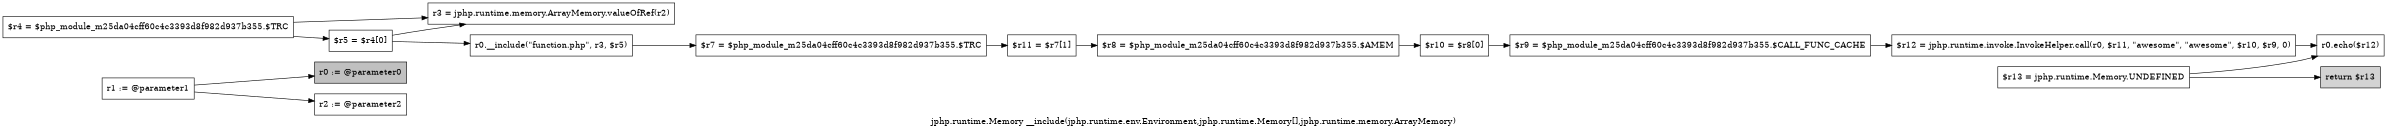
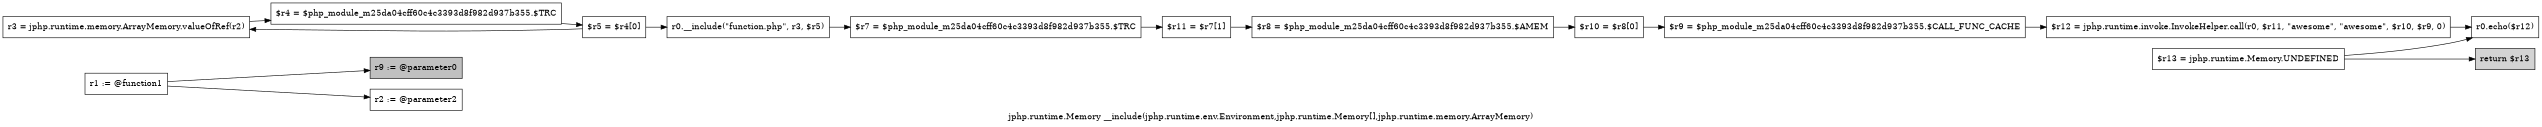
  digraph {
    label="jphp.runtime.Memory __include(jphp.runtime.env.Environment,jphp.runtime.Memory[],jphp.runtime.memory.ArrayMemory)"
    rankdir=LR
    node [shape=box]
-   n1 [fillcolor=gray label="r0 := @parameter0" style=filled]
-   n2 [label="r1 := @parameter1"]
+   n1 [fillcolor=gray label="r9 := @parameter0" style=filled]
+   n2 [label="r1 := @function1"]
    n3 [label="r2 := @parameter2"]
    n4 [label="r3 = jphp.runtime.memory.ArrayMemory.valueOfRef(r2)"]
    n5 [label="$r4 = $php_module_m25da04cff60c4c3393d8f982d937b355.$TRC"]
    n6 [label="$r5 = $r4[0]"]
    n7 [label="r0.__include(\"function.php\", r3, $r5)"]
    n8 [label="$r7 = $php_module_m25da04cff60c4c3393d8f982d937b355.$TRC"]
    n9 [label="$r11 = $r7[1]"]
    n10 [label="$r8 = $php_module_m25da04cff60c4c3393d8f982d937b355.$AMEM"]
    n11 [label="$r10 = $r8[0]"]
    n12 [label="$r9 = $php_module_m25da04cff60c4c3393d8f982d937b355.$CALL_FUNC_CACHE"]
    n13 [label="$r12 = jphp.runtime.invoke.InvokeHelper.call(r0, $r11, \"awesome\", \"awesome\", $r10, $r9, 0)"]
    n14 [label="r0.echo($r12)"]
    n15 [label="$r13 = jphp.runtime.Memory.UNDEFINED"]
    n16 [fillcolor=lightgray label="return $r13" style=filled]
    n2 -> n1
    n2 -> n3
-   n5 -> n4
+   n4 -> n5
    n5 -> n6
    n6 -> n4
    n6 -> n7
    n7 -> n8
    n8 -> n9
    n9 -> n10
    n10 -> n11
    n11 -> n12
    n12 -> n13
    n13 -> n14
    n15 -> n14
    n15 -> n16
  }
